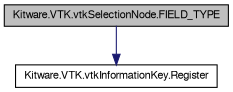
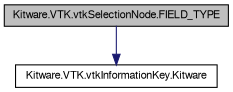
  digraph {
    rankdir=TB
    node [color=black fontname=FreeSans fontsize=10 shape=record]
    n1 [fillcolor=grey75 fontcolor=black height=0.2 label="Kitware.VTK.vtkSelectionNode.FIELD_TYPE" style=filled width=0.4]
-   n2 [height=0.2 label="Kitware.VTK.vtkInformationKey.Register" width=0.4]
+   n2 [height=0.2 label="Kitware.VTK.vtkInformationKey.Kitware" width=0.4]
    n1 -> n2 [color=midnightblue fontname=FreeSans fontsize=10 labelfontname=FreeSans labelfontsize=10 style=solid]
  }
